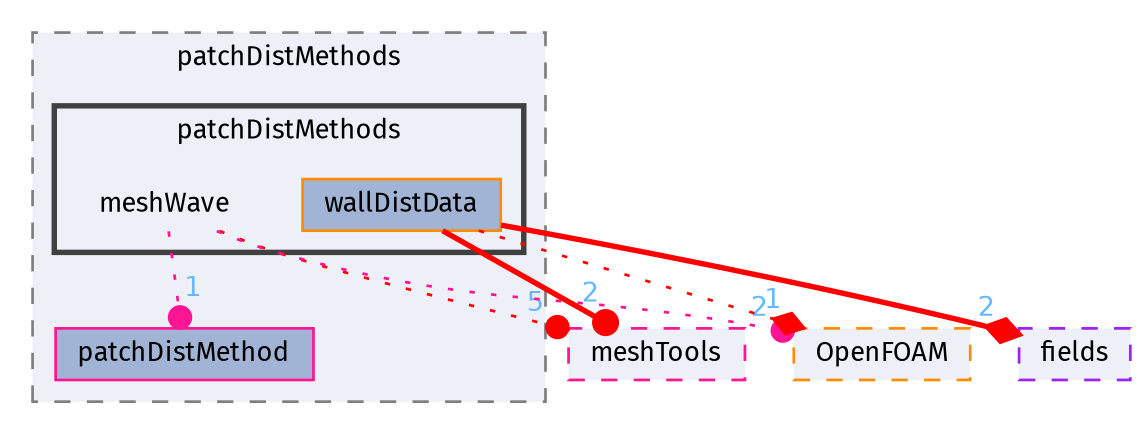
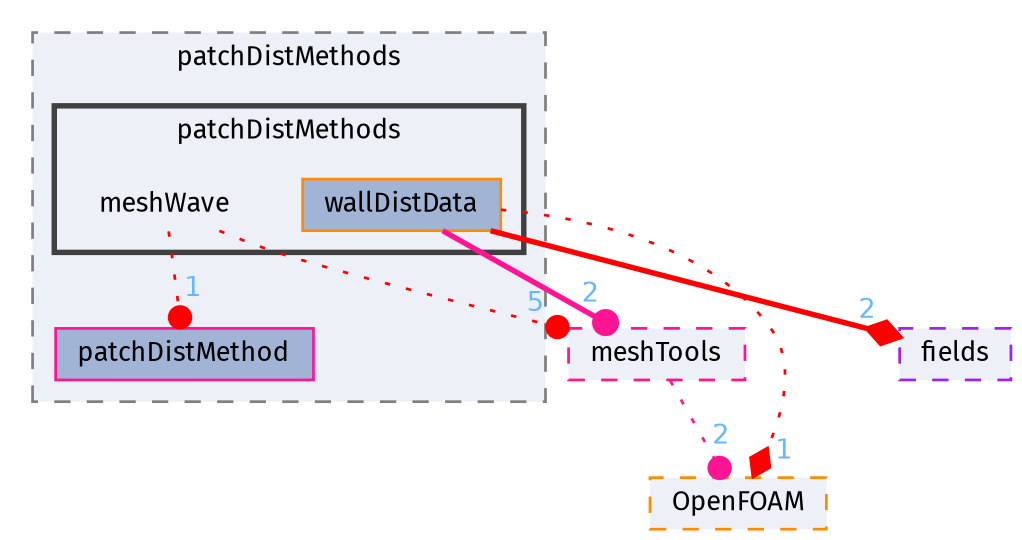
  digraph {
    compound=true
    fontname="Fira Sans"
    node [color=deeppink fontname="Fira Sans" fontsize=10 shape=box fillcolor="#edf0f7" style="filled,dashed"]
    edge [arrowhead=dot color=red fontcolor=steelblue1 fontname="Fira Sans" fontsize=10 headlabel=2 labeldistance=1.5 labelfontname=Helvetica labelfontsize=10 style=dotted]
    n1 [height=0.2 label=meshWave shape=plaintext width=0.4 fillcolor="" style=""]
    n2 [color=darkorange fillcolor="#a2b4d6" height=0.2 label=wallDistData style=filled width=0.4]
    n3 [fillcolor="#a2b4d6" height=0.2 label=patchDistMethod style=filled width=0.4]
    n4 [height=0.2 label=meshTools width=0.4]
    n5 [color=darkorange height=0.2 label=OpenFOAM width=0.4]
    n6 [color=purple height=0.2 label=fields width=0.4]
    subgraph cluster_1 {
      bgcolor="#edf0f7"
      fontsize=10
      label=patchDistMethods
      pencolor=grey50
      style="filled,dashed"
      n3
      subgraph cluster_2 {
        bgcolor="#edf0f7"
        fontsize=10
        label=patchDistMethods
        pencolor=grey25
        style="filled,bold"
        n1
        n2
      }
    }
-   n1 -> n3 [color=deeppink headlabel=1]
+   n1 -> n3 [headlabel=1]
    n1 -> n4 [headlabel=5]
-   n1 -> n5 [color=deeppink]
-   n2 -> n4 [style=bold]
+   n4 -> n5 [color=deeppink]
+   n2 -> n4 [color=deeppink style=bold]
    n2 -> n5 [arrowhead=diamond headlabel=1]
    n2 -> n6 [arrowhead=diamond style=bold]
  }
